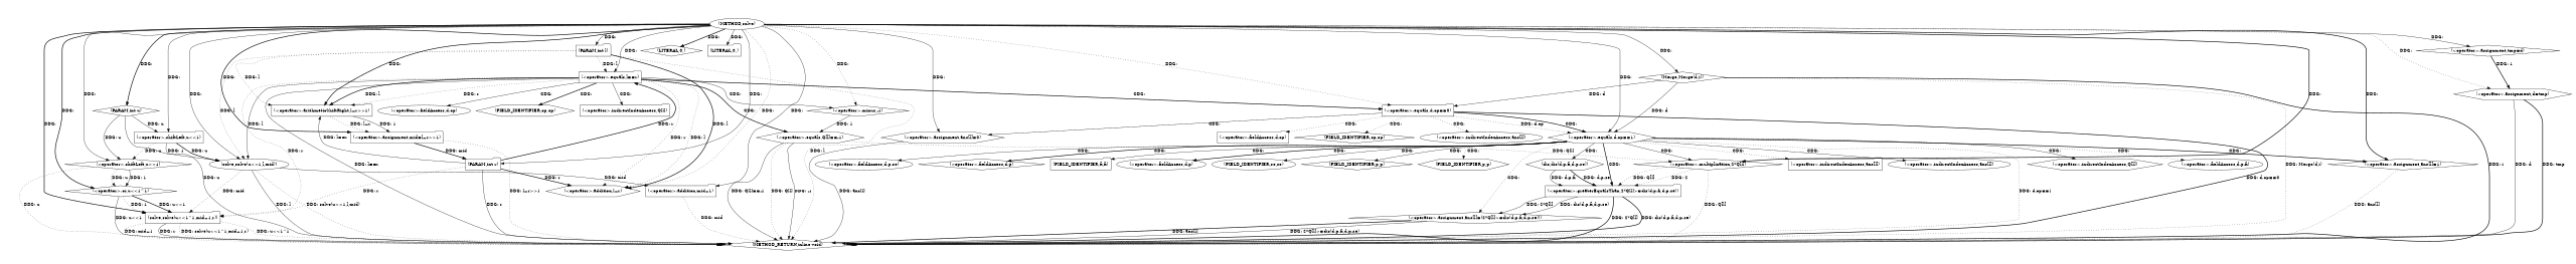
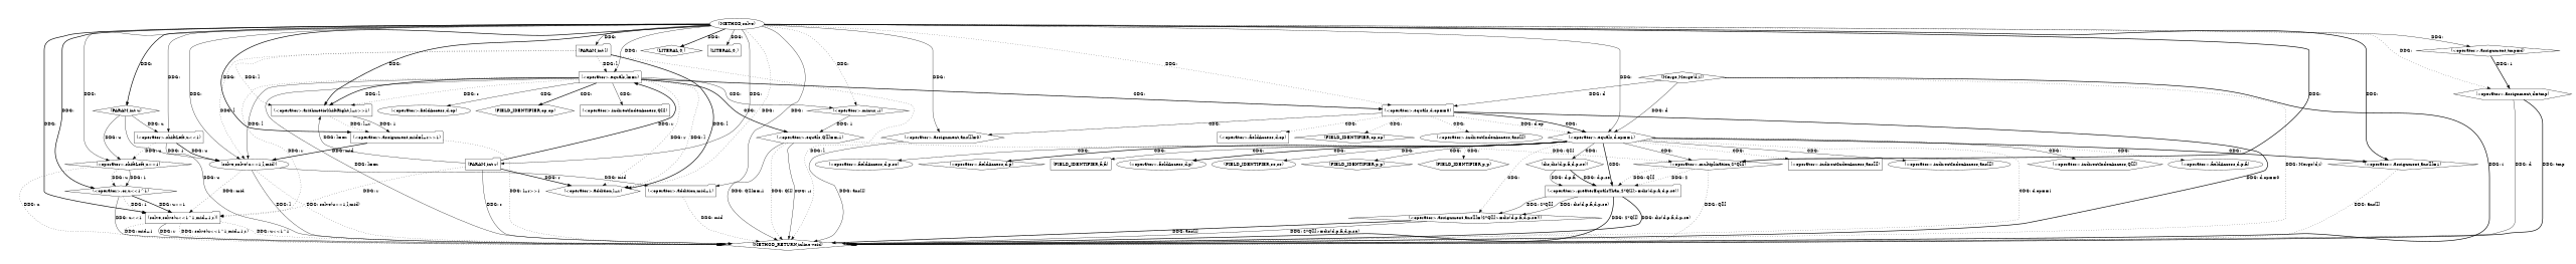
  digraph {
    node [shape=folder]
    edge [style=solid]
    n1 [label="(METHOD,solve)" shape=ellipse]
    n2 [label="(PARAM,int u)" shape=diamond]
    n3 [label="(PARAM,int l)"]
    n4 [label="(PARAM,int r)"]
    n5 [label="(<operator>.assignment,tmp=d)" shape=diamond]
    n6 [label="(Merge,Merge(d,i))" shape=diamond]
    n7 [label="(<operator>.assignment,mid=l+r>>1)"]
    n8 [label="(solve,solve(u<<1,l,mid))" shape=ellipse]
    n9 [label="(solve,solve(u<<1^1,mid+1,r))"]
    n10 [label="(<operator>.assignment,d=tmp)" shape=hexagon]
    n11 [label="(<operator>.equals,l==r)"]
    n12 [label="(LITERAL,0,)" shape=diamond]
    n13 [label="(LITERAL,0,)"]
    n14 [label="(<operator>.arithmeticShiftRight,l+r>>1)"]
    n15 [label="(<operator>.shiftLeft,u<<1)"]
    n16 [label="(<operator>.or,u<<1^1)" shape=diamond]
    n17 [label="(<operator>.addition,mid+1)"]
    n18 [label="(<operator>.equals,d.op==0)"]
    n19 [label="(<operator>.assignment,ans[l]=0)" shape=hexagon]
    n20 [label="(<operator>.addition,l+r)" shape=hexagon]
    n21 [label="(<operator>.shiftLeft,u<<1)" shape=diamond]
    n22 [label="(<operator>.minus,-1)" shape=diamond]
    n23 [label="(<operator>.equals,d.op==1)" shape=hexagon]
    n24 [label="(<operator>.assignment,ans[l]=1)" shape=diamond]
    n25 [label="(<operator>.multiplication,2*Q[l])" shape=diamond]
    n26 [label="(METHOD_RETURN,inline void)" shape=diamond]
    n27 [label="(<operator>.equals,Q[l]==-1)" shape=hexagon]
    n28 [label="(<operator>.indirectIndexAccess,Q[l])"]
    n29 [label="(<operator>.fieldAccess,d.op)" shape=ellipse]
    n30 [label="(FIELD_IDENTIFIER,op,op)" shape=hexagon]
    n31 [label="(<operator>.indirectIndexAccess,ans[l])" shape=ellipse]
    n32 [label="(<operator>.fieldAccess,d.op)"]
    n33 [label="(FIELD_IDENTIFIER,op,op)" shape=diamond]
    n34 [label="(<operator>.assignment,ans[l]=(2*Q[l]>=dis(d.p.fi,d.p.se)))" shape=diamond]
    n35 [label="(<operator>.greaterEqualsThan,2*Q[l]>=dis(d.p.fi,d.p.se))"]
    n36 [label="(dis,dis(d.p.fi,d.p.se))" shape=hexagon]
    n37 [label="(<operator>.indirectIndexAccess,ans[l])"]
    n38 [label="(<operator>.indirectIndexAccess,ans[l])" shape=ellipse]
    n39 [label="(<operator>.indirectIndexAccess,Q[l])" shape=hexagon]
    n40 [label="(<operator>.fieldAccess,d.p.fi)" shape=ellipse]
    n41 [label="(<operator>.fieldAccess,d.p.se)" shape=ellipse]
    n42 [label="(<operator>.fieldAccess,d.p)" shape=diamond]
    n43 [label="(FIELD_IDENTIFIER,fi,fi)"]
    n44 [label="(<operator>.fieldAccess,d.p)" shape=ellipse]
    n45 [label="(FIELD_IDENTIFIER,se,se)" shape=ellipse]
    n46 [label="(FIELD_IDENTIFIER,p,p)" shape=diamond]
    n47 [label="(FIELD_IDENTIFIER,p,p)" shape=hexagon]
    n1 -> n2 [label="DDG: " style=bold]
    n1 -> n3 [label="DDG: "]
    n1 -> n4 [label="DDG: "]
    n1 -> n5 [label="DDG: "]
-   n1 -> n6 [label="DDG: "]
    n1 -> n7 [label="DDG: " style=bold]
    n1 -> n8 [label="DDG: "]
    n1 -> n9 [label="DDG: " style=bold]
    n1 -> n10 [label="DDG: " style=dotted]
    n1 -> n11 [label="DDG: "]
    n1 -> n12 [label="DDG: " style=bold]
    n1 -> n13 [label="DDG: "]
    n1 -> n14 [label="DDG: " style=bold]
    n1 -> n15 [label="DDG: "]
    n1 -> n16 [label="DDG: " style=bold]
    n1 -> n17 [label="DDG: "]
    n1 -> n18 [label="DDG: " style=dotted]
    n1 -> n19 [label="DDG: "]
    n1 -> n20 [label="DDG: " style=dotted]
    n1 -> n21 [label="DDG: "]
    n1 -> n22 [label="DDG: " style=dotted]
    n1 -> n23 [label="DDG: "]
    n1 -> n24 [label="DDG: " style=bold]
    n1 -> n25 [label="DDG: " style=bold]
    n2 -> n15 [label="DDG: u"]
    n2 -> n21 [label="DDG: u"]
    n2 -> n26 [label="DDG: u"]
    n3 -> n8 [label="DDG: l" style=dotted]
    n3 -> n11 [label="DDG: l" style=dotted]
    n3 -> n14 [label="DDG: l" style=dotted]
    n3 -> n20 [label="DDG: l" style=bold]
    n3 -> n26 [label="DDG: l" style=dotted]
    n4 -> n9 [label="DDG: r" style=dotted]
    n4 -> n11 [label="DDG: r" style=bold]
    n4 -> n14 [label="DDG: l==r"]
    n4 -> n20 [label="DDG: r" style=bold]
    n4 -> n26 [label="DDG: r"]
    n5 -> n10 [label="DDG: 1" style=bold]
    n6 -> n18 [label="DDG: d"]
    n6 -> n23 [label="DDG: d"]
    n6 -> n26 [label="DDG: Merge(d,i)" style=dotted]
    n6 -> n26 [label="DDG: i" style=bold]
-   n7 -> n4 [label="DDG: mid" style=bold]
+   n7 -> n8 [label="DDG: mid" style=bold]
    n7 -> n26 [label="DDG: l+r>>1" style=dotted]
    n8 -> n9 [label="DDG: mid" style=dotted]
    n8 -> n17 [label="DDG: mid"]
    n8 -> n26 [label="DDG: l"]
    n8 -> n26 [label="DDG: solve(u<<1,l,mid)" style=dotted]
    n9 -> n26 [label="DDG: u<<1^1" style=dotted]
    n9 -> n26 [label="DDG: mid+1" style=dotted]
    n9 -> n26 [label="DDG: r"]
    n9 -> n26 [label="DDG: solve(u<<1^1,mid+1,r)" style=dotted]
    n10 -> n26 [label="DDG: d"]
    n10 -> n26 [label="DDG: tmp" style=bold]
    n11 -> n8 [label="DDG: l"]
    n11 -> n9 [label="DDG: r" style=dotted]
    n11 -> n14 [label="DDG: l" style=bold]
    n11 -> n14 [label="DDG: r" style=dotted]
    n11 -> n18 [label="CDG: " style=bold]
    n11 -> n20 [label="DDG: l" style=dotted]
    n11 -> n20 [label="DDG: r" style=dotted]
    n11 -> n22 [label="CDG: "]
    n11 -> n26 [label="DDG: l==r"]
    n11 -> n27 [label="CDG: " style=bold]
    n11 -> n28 [label="CDG: "]
    n11 -> n29 [label="CDG: "]
    n11 -> n30 [label="CDG: " style=bold]
    n14 -> n7 [label="DDG: l+r" style=dotted]
    n14 -> n7 [label="DDG: 1"]
    n15 -> n8 [label="DDG: u" style=bold]
    n15 -> n8 [label="DDG: 1"]
    n15 -> n21 [label="DDG: u" style=dotted]
    n16 -> n9 [label="DDG: u<<1" style=bold]
    n16 -> n9 [label="DDG: 1" style=dotted]
    n16 -> n26 [label="DDG: u<<1"]
    n17 -> n26 [label="DDG: mid" style=dotted]
    n18 -> n19 [label="CDG: "]
    n18 -> n23 [label="DDG: d.op" style=dotted]
    n18 -> n23 [label="CDG: " style=bold]
    n18 -> n26 [label="DDG: d.op==0" style=bold]
    n18 -> n31 [label="CDG: " style=dotted]
    n18 -> n32 [label="CDG: " style=dotted]
    n18 -> n33 [label="CDG: " style=dotted]
    n19 -> n26 [label="DDG: ans[l]"]
    n21 -> n16 [label="DDG: 1"]
    n21 -> n16 [label="DDG: u" style=dotted]
    n21 -> n26 [label="DDG: u" style=dotted]
    n22 -> n27 [label="DDG: 1"]
    n23 -> n24 [label="CDG: " style=bold]
    n23 -> n25 [label="CDG: "]
-   n23 -> n26 [label="DDG: d.op==1" style=dotted]
+   n23 -> n26 [label="CDG: d.op==1" style=dotted]
    n23 -> n34 [label="CDG: " style=dotted]
    n23 -> n35 [label="CDG: " style=bold]
    n23 -> n36 [label="CDG: "]
    n23 -> n37 [label="CDG: " style=dotted]
    n23 -> n38 [label="CDG: "]
    n23 -> n39 [label="CDG: "]
    n23 -> n40 [label="CDG: " style=dotted]
    n23 -> n41 [label="CDG: "]
    n23 -> n42 [label="CDG: " style=bold]
    n23 -> n43 [label="CDG: "]
    n23 -> n44 [label="CDG: " style=bold]
    n23 -> n45 [label="DDG: "]
    n23 -> n46 [label="CDG: "]
    n23 -> n47 [label="CDG: " style=dotted]
    n24 -> n26 [label="DDG: ans[l]" style=dotted]
    n25 -> n26 [label="DDG: Q[l]" style=dotted]
    n25 -> n35 [label="DDG: 2" style=dotted]
    n25 -> n35 [label="DDG: Q[l]" style=dotted]
    n27 -> n25 [label="DDG: Q[l]" style=dotted]
    n27 -> n26 [label="DDG: Q[l]" style=dotted]
    n27 -> n26 [label="DDG: -1"]
    n27 -> n26 [label="DDG: Q[l]==-1"]
    n34 -> n26 [label="DDG: ans[l]" style=bold]
    n34 -> n26 [label="DDG: 2*Q[l]>=dis(d.p.fi,d.p.se)"]
    n35 -> n26 [label="DDG: 2*Q[l]" style=bold]
    n35 -> n26 [label="DDG: dis(d.p.fi,d.p.se)" style=bold]
    n35 -> n34 [label="DDG: 2*Q[l]"]
    n35 -> n34 [label="DDG: dis(d.p.fi,d.p.se)"]
    n36 -> n35 [label="DDG: d.p.se" style=bold]
    n36 -> n35 [label="DDG: d.p.fi"]
  }
